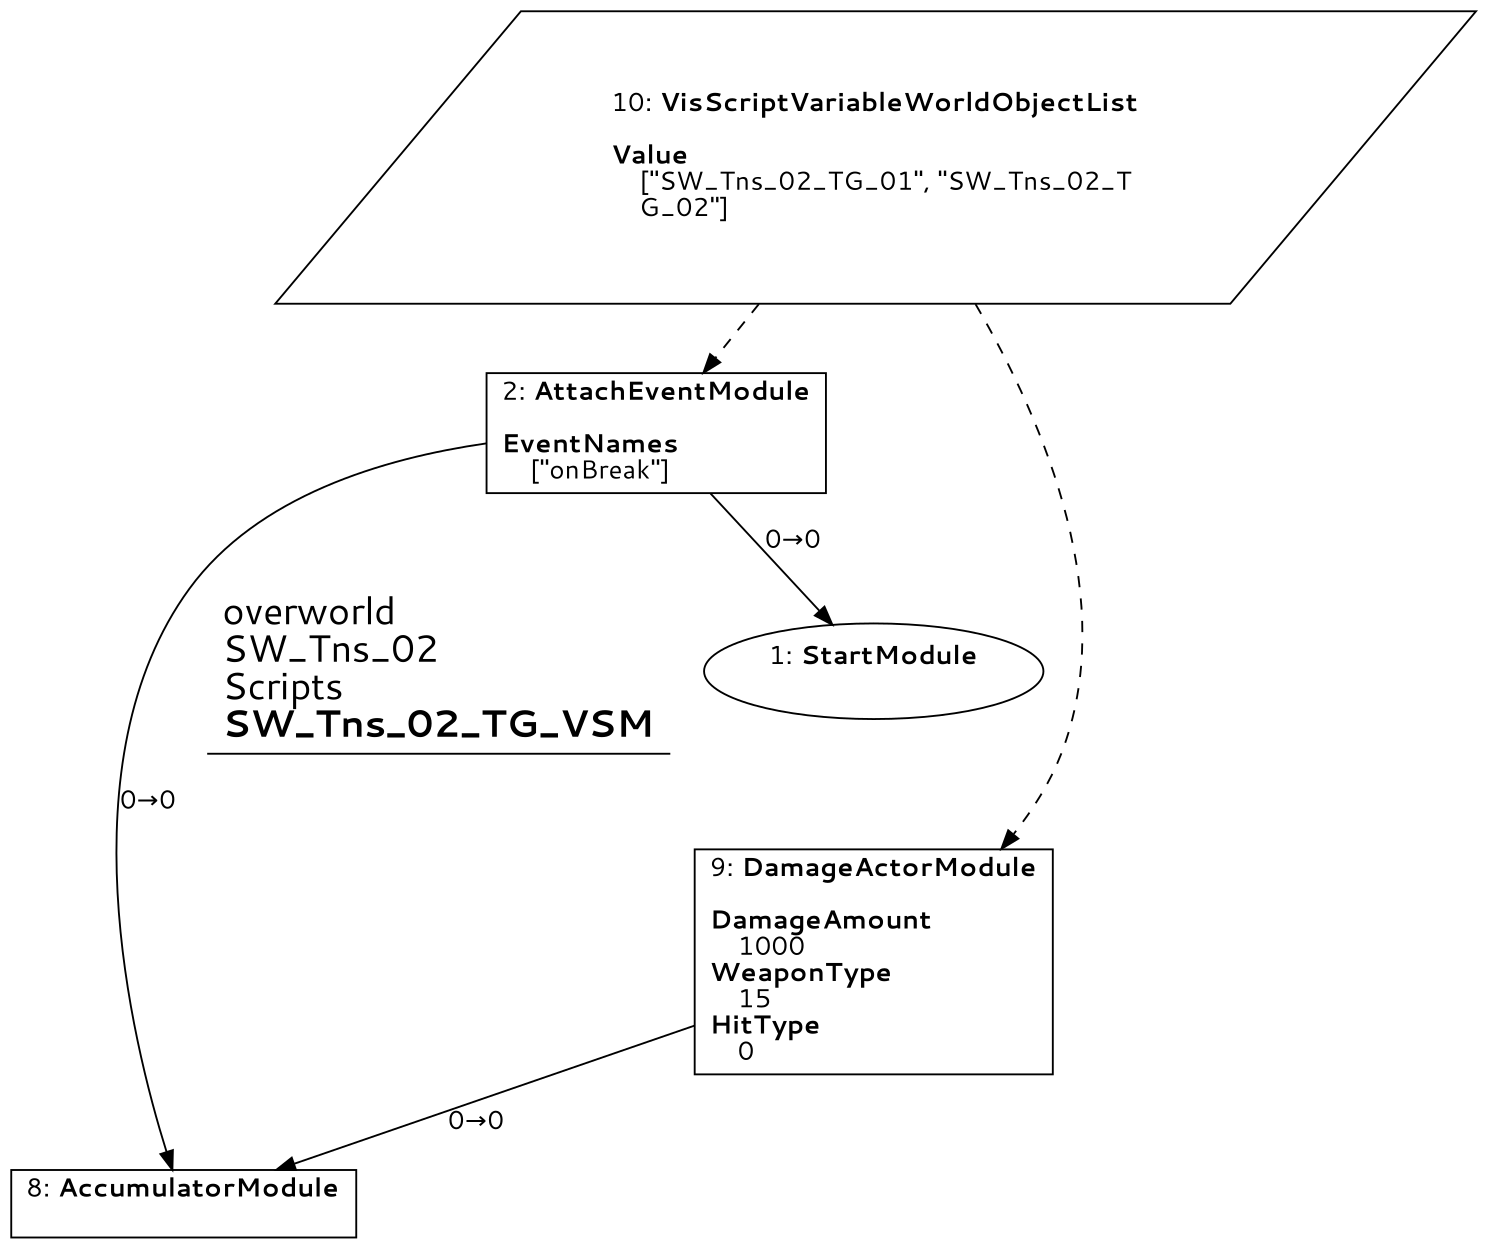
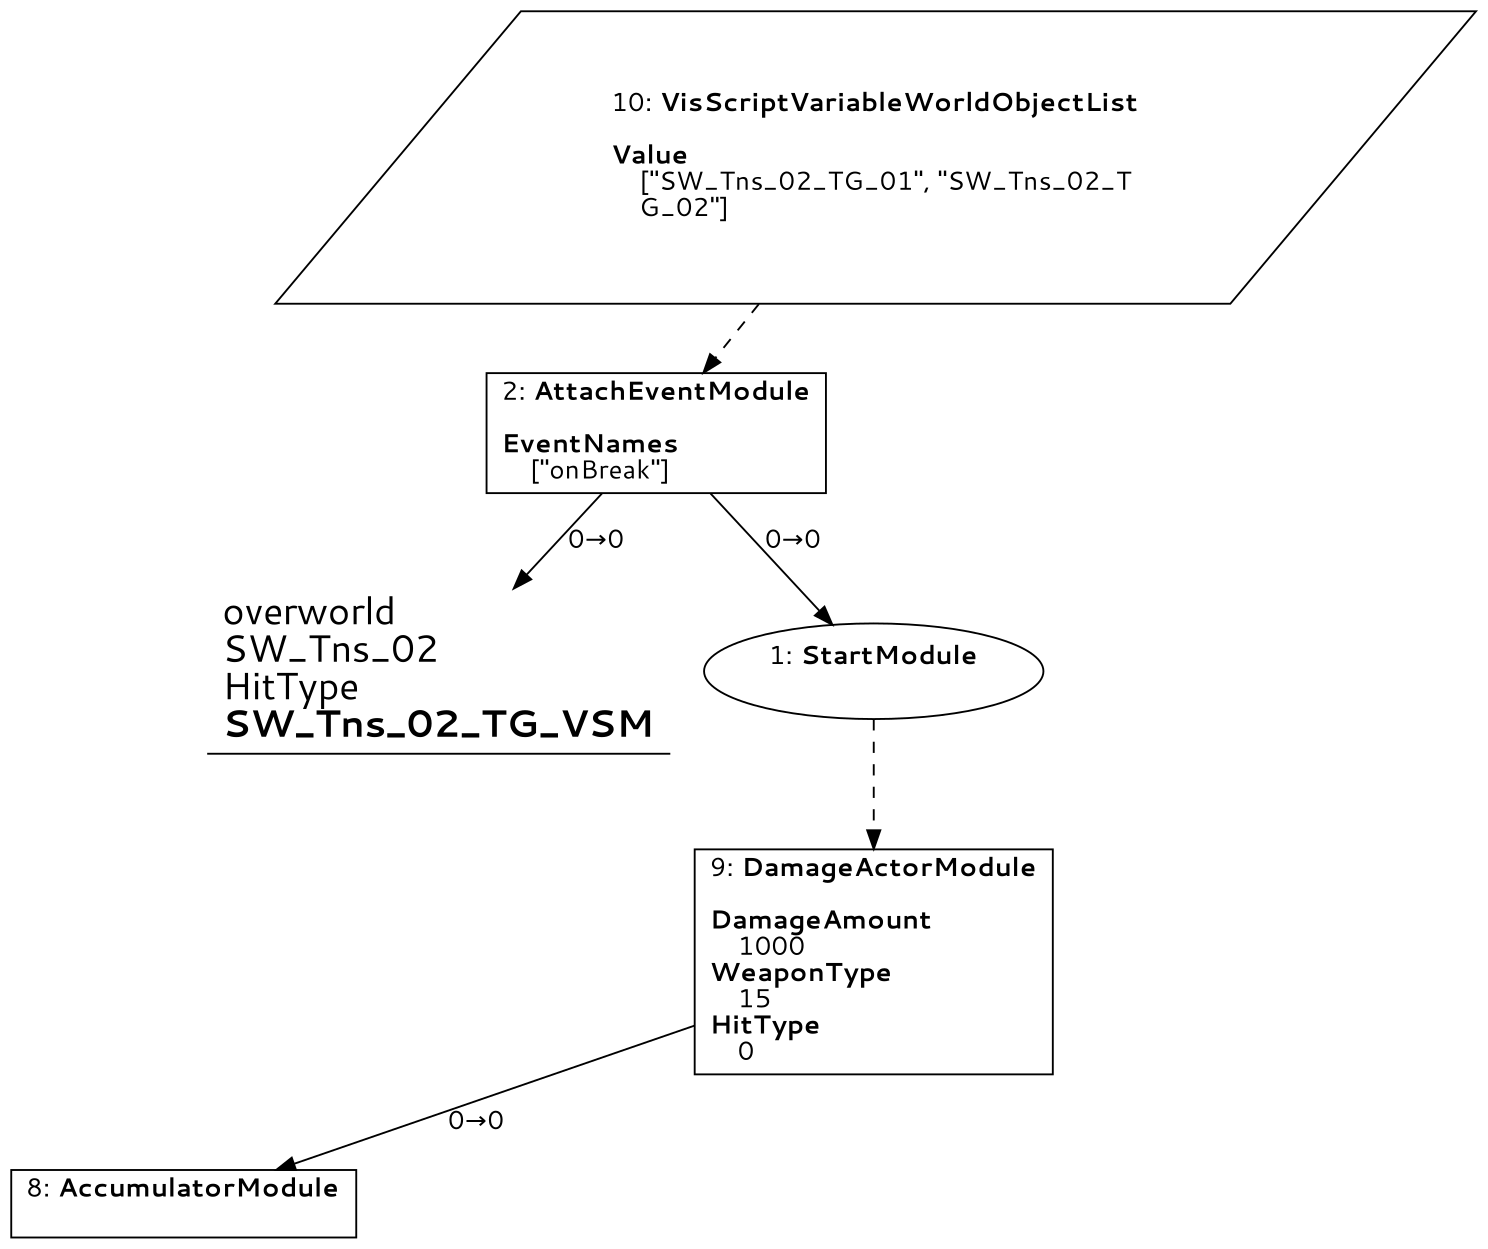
  digraph {
    fontname="Segoe UI"
    splines=spline
    node [fontname="Segoe UI" shape=box]
    edge [fontname="Segoe UI"]
    n1 [label=<1: <b>StartModule</b><br/><br/>> shape=oval]
    n2 [label=<2: <b>AttachEventModule</b><br/><br/><b>EventNames</b><br align="left"/>    [&quot;onBreak&quot;]<br align="left"/>>]
    n3 [label=<8: <b>AccumulatorModule</b><br/><br/>>]
    n4 [label=<9: <b>DamageActorModule</b><br/><br/><b>DamageAmount</b><br align="left"/>    1000<br align="left"/><b>WeaponType</b><br align="left"/>    15<br align="left"/><b>HitType</b><br align="left"/>    0<br align="left"/>>]
    n5 [label=<10: <b>VisScriptVariableWorldObjectList</b><br/><br/><b>Value</b><br align="left"/>    [&quot;SW_Tns_02_TG_01&quot;, &quot;SW_Tns_02_T<br align="left"/>    G_02&quot;]<br align="left"/>> shape=parallelogram]
-   n6 [label=<<font point-size="20">overworld<br align="left"/>SW_Tns_02<br align="left"/>Scripts<br align="left"/><b>SW_Tns_02_TG_VSM</b><br align="left"/></font>> shape=underline]
+   n6 [label=<<font point-size="20">overworld<br align="left"/>SW_Tns_02<br align="left"/>HitType<br align="left"/><b>SW_Tns_02_TG_VSM</b><br align="left"/></font>> shape=underline]
    n2 -> n1 [label="0→0"]
-   n2 -> n3 [label="0→0"]
+   n2 -> n6 [label="0→0"]
    n4 -> n3 [label="0→0"]
    n5 -> n2 [style=dashed]
-   n5 -> n4 [style=dashed]
+   n1 -> n4 [style=dashed]
  }
